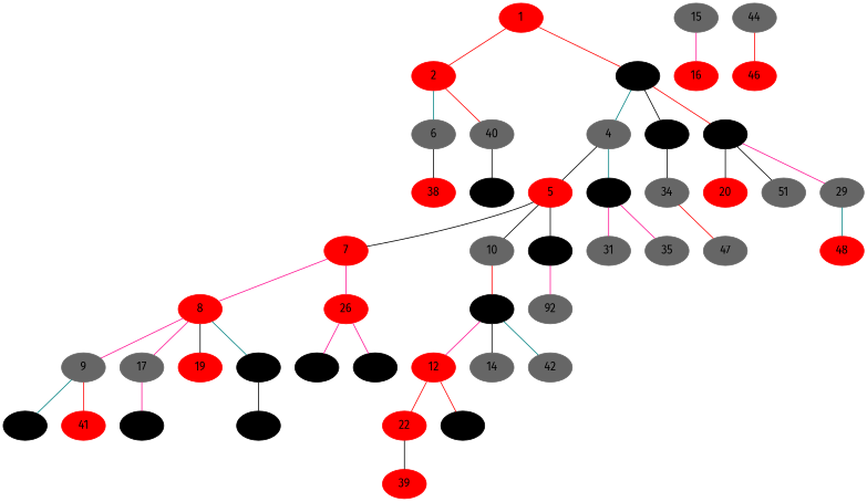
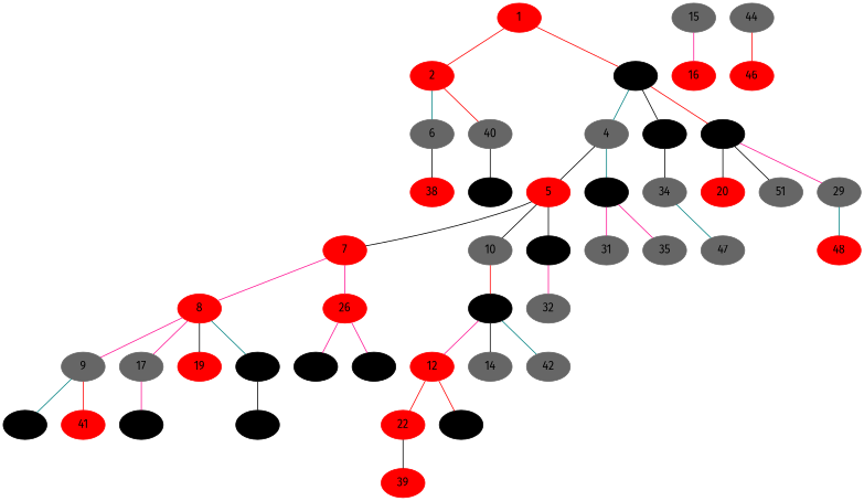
  graph {
    fontname="Fira Sans"
    node [color=gray40 fontname="Fira Sans" style=filled]
    edge [color=black fontname="Fira Sans" weight=1.0]
    1 [color=red]
    2 [color=red]
    3 [color=black]
    6
    40
    4
    13 [color=black]
    18 [color=black]
    38 [color=red]
    45 [color=black]
    5 [color=red]
    23 [color=black]
    34
    20 [color=red]
    n15 [label=51]
    29
    7 [color=red]
    10
    25 [color=black]
    16 [color=red]
    15
    31
    35
    8 [color=red]
    26 [color=red]
    11 [color=black]
-   32 [label=92]
+   32
    9
    17
    19 [color=red]
    27 [color=black]
    36 [color=black]
    43 [color=black]
    24 [color=black]
    41 [color=red]
    28 [color=black]
    37 [color=black]
    12 [color=red]
    14
    42
    22 [color=red]
    33 [color=black]
    39 [color=red]
    47
    48 [color=red]
    46 [color=red]
    44
    1 -- 2 [color=red]
    1 -- 3 [color=red]
    2 -- 6 [color=teal weight=3.0]
    2 -- 40 [color=red]
    3 -- 4 [color=teal]
    3 -- 13
    3 -- 18 [color=red]
    6 -- 38
    40 -- 45
    4 -- 5
    4 -- 23 [color=teal]
    13 -- 34
    18 -- 20
    18 -- n15
    18 -- 29 [color=deeppink]
    5 -- 7
    5 -- 10
    5 -- 25
    23 -- 31 [color=deeppink]
    23 -- 35 [color=deeppink]
-   34 -- 47 [color=red]
+   34 -- 47 [color=teal]
    29 -- 48 [color=teal]
    7 -- 8 [color=deeppink]
    7 -- 26 [color=deeppink]
    10 -- 11 [color=red]
    25 -- 32 [color=deeppink]
    15 -- 16 [color=deeppink]
    8 -- 9 [color=deeppink]
    8 -- 17 [color=deeppink]
    8 -- 19
    8 -- 27 [color=teal]
    26 -- 36 [color=deeppink]
    26 -- 43 [color=deeppink]
    11 -- 12 [color=deeppink]
    11 -- 14 [weight=2.0]
    11 -- 42 [color=teal]
    9 -- 24 [color=teal]
    9 -- 41 [color=red]
    17 -- 28 [color=deeppink]
    27 -- 37 [weight=2.0]
    12 -- 22 [color=red]
    12 -- 33 [color=red]
    22 -- 39 [weight=3.0]
    44 -- 46 [color=red]
  }
